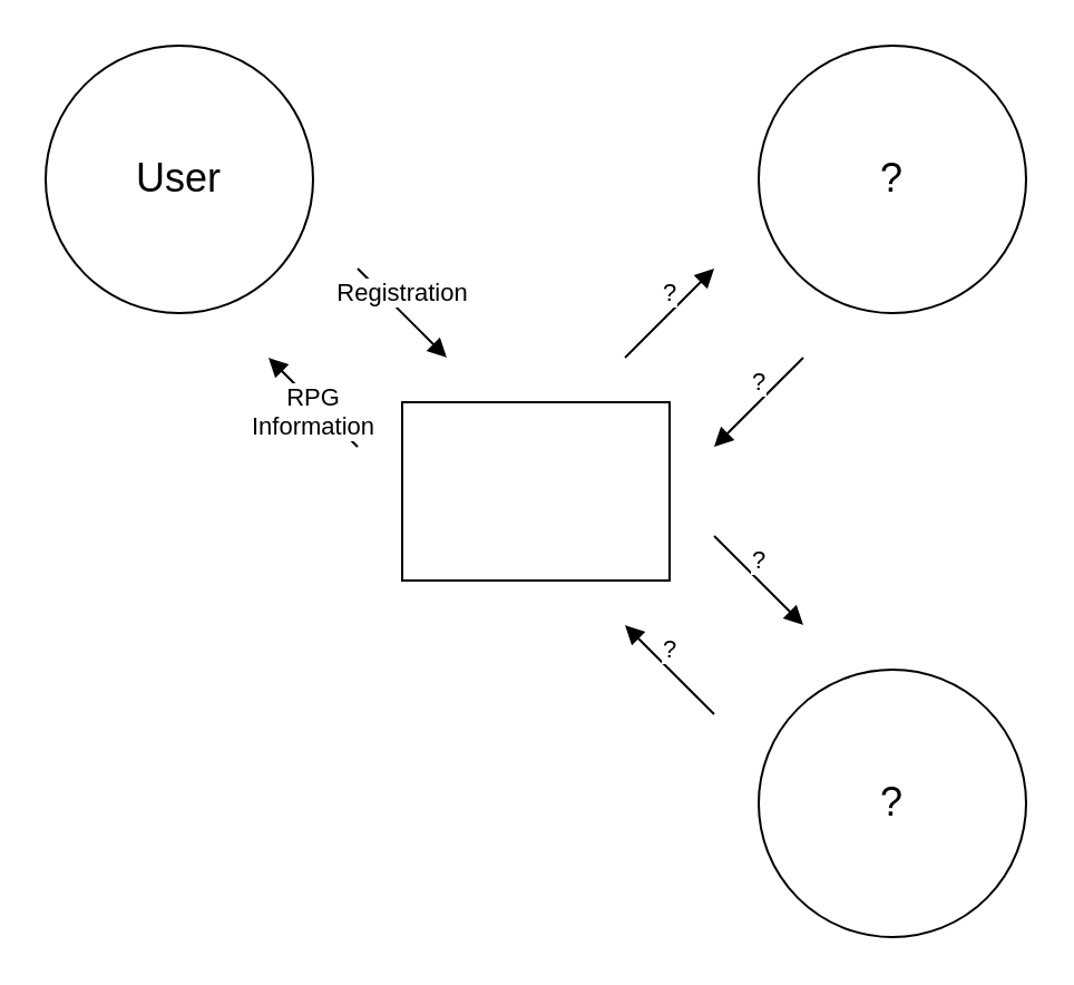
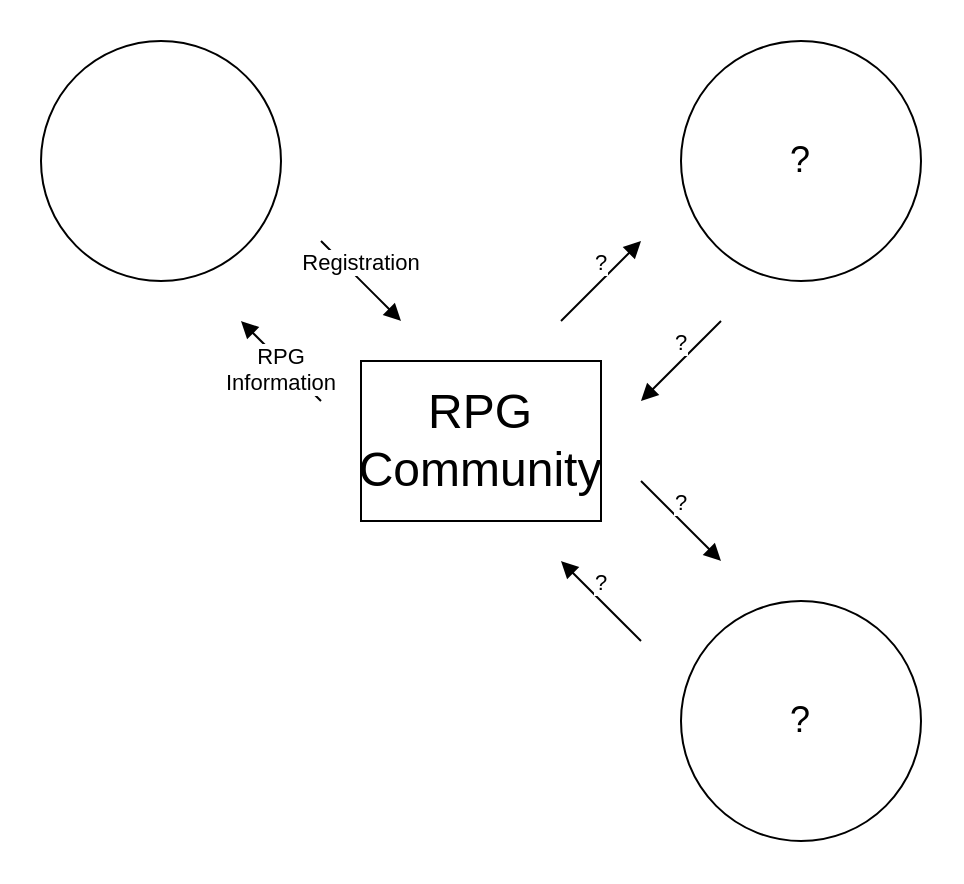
  <mxCell id="0" />
  <mxCell id="1" parent="0" />
  <mxCell id="2" value="" style="rounded=0;whiteSpace=wrap;html=1;" vertex="1" parent="1"><mxGeometry x="180" y="180" width="120" height="80" as="geometry" /></mxCell>
+ <mxCell id="3" value="&lt;span style=&quot;font-size: 24px&quot;&gt;RPG&lt;br&gt;Community&lt;br&gt;&lt;/span&gt;" style="text;html=1;strokeColor=none;fillColor=none;align=center;verticalAlign=middle;whiteSpace=wrap;rounded=0;" vertex="1" parent="1"><mxGeometry x="180" y="180" width="120" height="80" as="geometry" /></mxCell>
  <mxCell id="4" value="" style="ellipse;whiteSpace=wrap;html=1;aspect=fixed;" vertex="1" parent="1"><mxGeometry x="20" y="20" width="120" height="120" as="geometry" /></mxCell>
  <mxCell id="5" value="" style="ellipse;whiteSpace=wrap;html=1;aspect=fixed;" vertex="1" parent="1"><mxGeometry x="340" y="20" width="120" height="120" as="geometry" /></mxCell>
  <mxCell id="6" value="" style="ellipse;whiteSpace=wrap;html=1;aspect=fixed;" vertex="1" parent="1"><mxGeometry x="340" y="300" width="120" height="120" as="geometry" /></mxCell>
- <mxCell id="7" value="&lt;span style=&quot;font-size: 18px&quot;&gt;User&lt;/span&gt;" style="text;html=1;strokeColor=none;fillColor=none;align=center;verticalAlign=middle;whiteSpace=wrap;rounded=0;" vertex="1" parent="1"><mxGeometry x="20" y="60" width="120" height="40" as="geometry" /></mxCell>
  <mxCell id="8" value="&lt;span style=&quot;font-size: 18px&quot;&gt;?&lt;/span&gt;" style="text;html=1;strokeColor=none;fillColor=none;align=center;verticalAlign=middle;whiteSpace=wrap;rounded=0;" vertex="1" parent="1"><mxGeometry x="340" y="60" width="120" height="40" as="geometry" /></mxCell>
  <mxCell id="9" value="&lt;font style=&quot;font-size: 18px&quot;&gt;?&lt;/font&gt;" style="text;html=1;strokeColor=none;fillColor=none;align=center;verticalAlign=middle;whiteSpace=wrap;rounded=0;" vertex="1" parent="1"><mxGeometry x="340" y="340" width="120" height="40" as="geometry" /></mxCell>
  <mxCell id="10" value="?" style="html=1;verticalAlign=bottom;endArrow=block;" edge="1" parent="1"><mxGeometry width="80" relative="1" as="geometry"><mxPoint x="320" y="240" as="sourcePoint" /><mxPoint x="360" y="280" as="targetPoint" /></mxGeometry></mxCell>
  <mxCell id="11" value="?" style="html=1;verticalAlign=bottom;endArrow=block;" edge="1" parent="1"><mxGeometry width="80" relative="1" as="geometry"><mxPoint x="360" y="160" as="sourcePoint" /><mxPoint x="320" y="200" as="targetPoint" /></mxGeometry></mxCell>
  <mxCell id="12" value="?" style="html=1;verticalAlign=bottom;endArrow=block;" edge="1" parent="1"><mxGeometry width="80" relative="1" as="geometry"><mxPoint x="280" y="160" as="sourcePoint" /><mxPoint x="320" y="120" as="targetPoint" /></mxGeometry></mxCell>
  <mxCell id="13" value="?" style="html=1;verticalAlign=bottom;endArrow=block;" edge="1" parent="1"><mxGeometry width="80" relative="1" as="geometry"><mxPoint x="320" y="320" as="sourcePoint" /><mxPoint x="280" y="280" as="targetPoint" /></mxGeometry></mxCell>
  <mxCell id="14" value="RPG&lt;br&gt;Information" style="html=1;verticalAlign=bottom;endArrow=block;" edge="1" parent="1"><mxGeometry x="-0.5" y="14" width="80" relative="1" as="geometry"><mxPoint x="160" y="200" as="sourcePoint" /><mxPoint x="120" y="160" as="targetPoint" /><mxPoint as="offset" /></mxGeometry></mxCell>
  <mxCell id="15" value="Registration" style="html=1;verticalAlign=bottom;endArrow=block;" edge="1" parent="1"><mxGeometry width="80" relative="1" as="geometry"><mxPoint x="160" y="120" as="sourcePoint" /><mxPoint x="200" y="160" as="targetPoint" /><Array as="points"><mxPoint x="180" y="140" /></Array></mxGeometry></mxCell>
